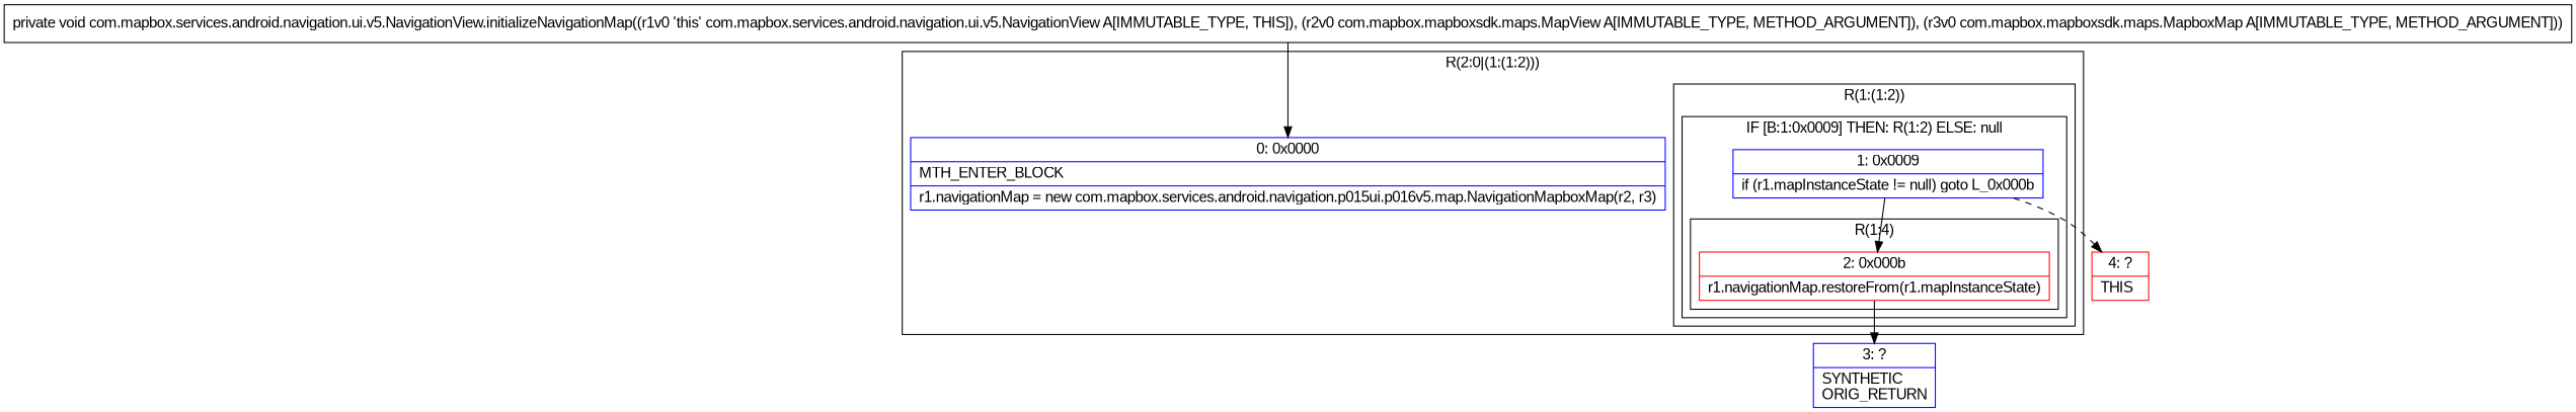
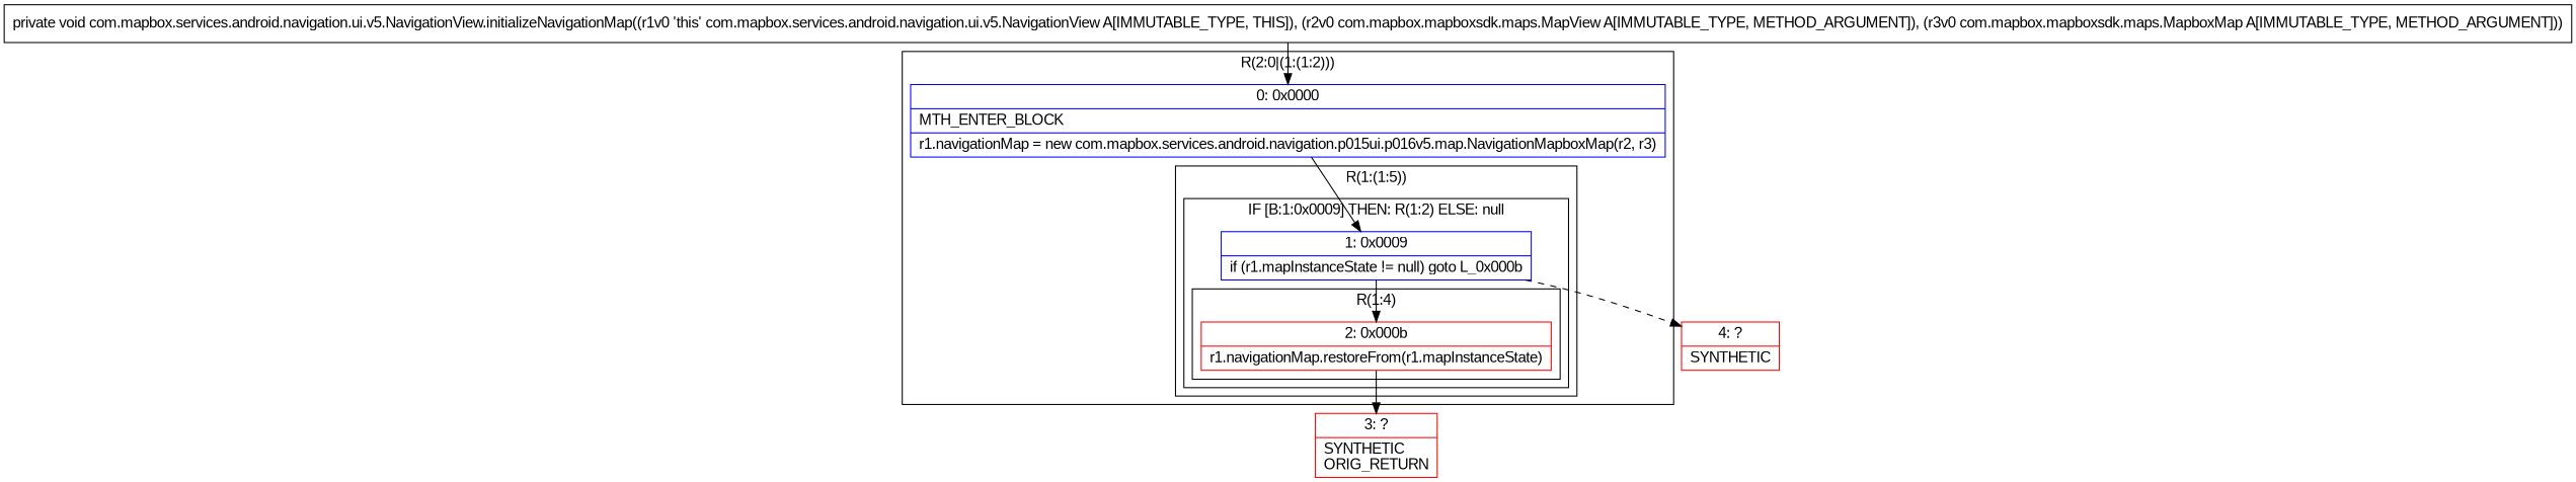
  digraph {
    fontname="Liberation Sans"
    node [color=red fontname="Liberation Sans" shape=record]
    edge [fontname="Liberation Sans"]
    n1 [label="{2\:\ 0x000b|r1.navigationMap.restoreFrom(r1.mapInstanceState)\l}"]
    n2 [color=blue label="{1\:\ 0x0009|if (r1.mapInstanceState != null) goto L_0x000b\l}"]
    n3 [color=blue label="{0\:\ 0x0000|MTH_ENTER_BLOCK\l|r1.navigationMap = new com.mapbox.services.android.navigation.p015ui.p016v5.map.NavigationMapboxMap(r2, r3)\l}"]
-   n4 [color=blue label="{3\:\ ?|SYNTHETIC\lORIG_RETURN\l}"]
-   n5 [label="{4\:\ ?|THIS\l}"]
+   n4 [label="{3\:\ ?|SYNTHETIC\lORIG_RETURN\l}"]
+   n5 [label="{4\:\ ?|SYNTHETIC\l}"]
    n6 [label="{private void com.mapbox.services.android.navigation.ui.v5.NavigationView.initializeNavigationMap((r1v0 'this' com.mapbox.services.android.navigation.ui.v5.NavigationView A[IMMUTABLE_TYPE, THIS]), (r2v0 com.mapbox.mapboxsdk.maps.MapView A[IMMUTABLE_TYPE, METHOD_ARGUMENT]), (r3v0 com.mapbox.mapboxsdk.maps.MapboxMap A[IMMUTABLE_TYPE, METHOD_ARGUMENT])) }" color=""]
    subgraph cluster_1 {
      label="R(2:0|(1:(1:2)))"
      n3
      subgraph cluster_2 {
-       label="R(1:(1:2))"
+       label="R(1:(1:5))"
        subgraph cluster_3 {
          label="IF [B:1:0x0009] THEN: R(1:2) ELSE: null"
          n2
          subgraph cluster_4 {
            label="R(1:4)"
            n1
          }
        }
      }
    }
    n1 -> n4
    n2 -> n1
    n2 -> n5 [style=dashed]
+   n3 -> n2
    n6 -> n3
  }
